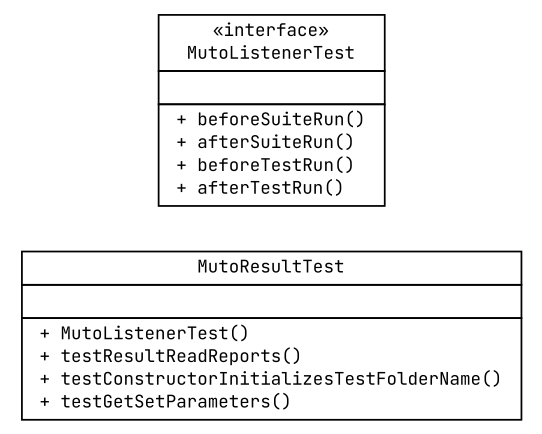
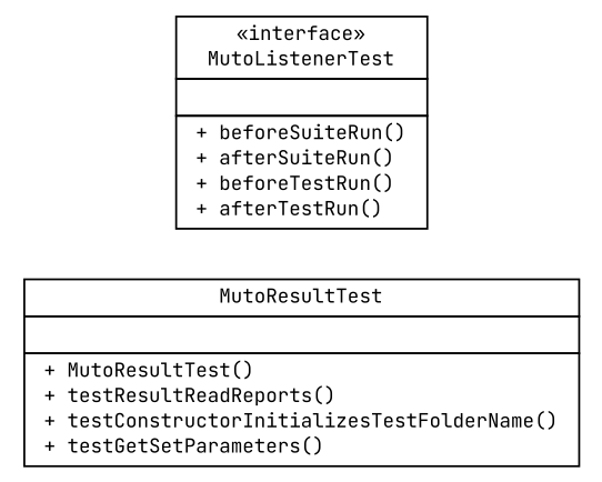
  digraph {
    nodesep=0.25
    ranksep=0.5
    rankdir=LR
    fontname="JetBrains Mono"
    node [fontcolor=black fontname="JetBrains Mono" fontsize=10.0 shape=plaintext]
-   n1 [label=<<table title="com.github.mkolisnyk.muto.reporter.MutoResultTest" border="0" cellborder="1" cellspacing="0" cellpadding="2" port="p" href="./MutoResultTest.html"> 		<tr><td><table border="0" cellspacing="0" cellpadding="1"> <tr><td align="center" balign="center"> MutoResultTest </td></tr> 		</table></td></tr> 		<tr><td><table border="0" cellspacing="0" cellpadding="1"> <tr><td align="left" balign="left">  </td></tr> 		</table></td></tr> 		<tr><td><table border="0" cellspacing="0" cellpadding="1"> <tr><td align="left" balign="left"> + MutoListenerTest() </td></tr> <tr><td align="left" balign="left"> + testResultReadReports() </td></tr> <tr><td align="left" balign="left"> + testConstructorInitializesTestFolderName() </td></tr> <tr><td align="left" balign="left"> + testGetSetParameters() </td></tr> 		</table></td></tr> 		</table>>]
+   n1 [label=<<table title="com.github.mkolisnyk.muto.reporter.MutoResultTest" border="0" cellborder="1" cellspacing="0" cellpadding="2" port="p" href="./MutoResultTest.html"> 		<tr><td><table border="0" cellspacing="0" cellpadding="1"> <tr><td align="center" balign="center"> MutoResultTest </td></tr> 		</table></td></tr> 		<tr><td><table border="0" cellspacing="0" cellpadding="1"> <tr><td align="left" balign="left">  </td></tr> 		</table></td></tr> 		<tr><td><table border="0" cellspacing="0" cellpadding="1"> <tr><td align="left" balign="left"> + MutoResultTest() </td></tr> <tr><td align="left" balign="left"> + testResultReadReports() </td></tr> <tr><td align="left" balign="left"> + testConstructorInitializesTestFolderName() </td></tr> <tr><td align="left" balign="left"> + testGetSetParameters() </td></tr> 		</table></td></tr> 		</table>>]
    n2 [label=<<table title="com.github.mkolisnyk.muto.reporter.MutoListenerTest" border="0" cellborder="1" cellspacing="0" cellpadding="2" port="p" href="./MutoListenerTest.html"> 		<tr><td><table border="0" cellspacing="0" cellpadding="1"> <tr><td align="center" balign="center"> &#171;interface&#187; </td></tr> <tr><td align="center" balign="center"> MutoListenerTest </td></tr> 		</table></td></tr> 		<tr><td><table border="0" cellspacing="0" cellpadding="1"> <tr><td align="left" balign="left">  </td></tr> 		</table></td></tr> 		<tr><td><table border="0" cellspacing="0" cellpadding="1"> <tr><td align="left" balign="left"> + beforeSuiteRun() </td></tr> <tr><td align="left" balign="left"> + afterSuiteRun() </td></tr> <tr><td align="left" balign="left"> + beforeTestRun() </td></tr> <tr><td align="left" balign="left"> + afterTestRun() </td></tr> 		</table></td></tr> 		</table>>]
  }
